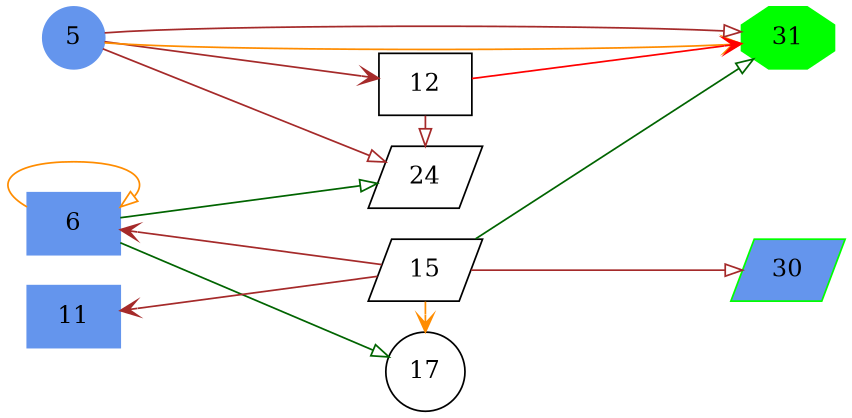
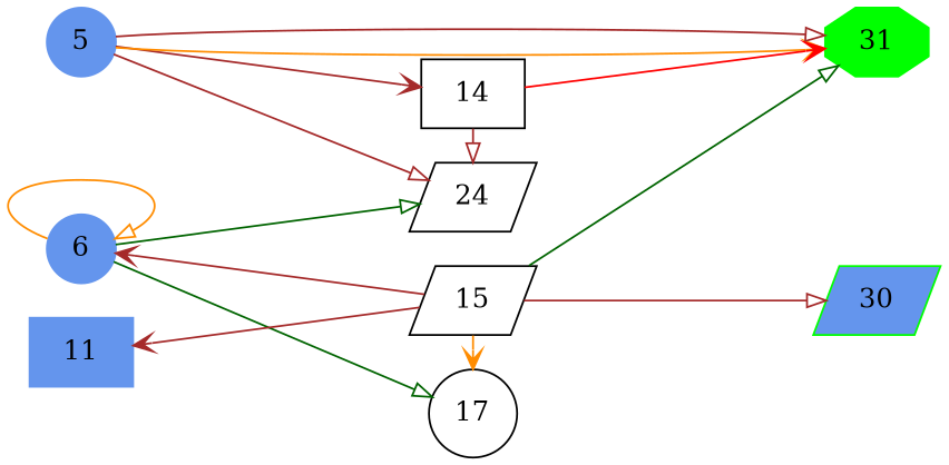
  digraph {
    rankdir=LR
    ranksep=2.0
    node [color=black shape=box style=filled]
    edge [arrowhead=onormal color=brown]
    5 [color=cornflowerblue shape=circle]
-   6 [color=cornflowerblue]
+   6 [color=cornflowerblue shape=circle]
    11 [color=cornflowerblue]
-   14 [label=12 style=""]
+   14 [style=""]
    15 [shape=parallelogram style=""]
    17 [shape=circle style=""]
    24 [shape=parallelogram style=""]
    30 [color=green fillcolor=cornflowerblue shape=parallelogram]
    31 [color=green shape=octagon]
    subgraph sub_1 {
      rank=same
      5
      6
      11
    }
    subgraph sub_2 {
      rank=same
      14
      15
      17
      24
    }
    subgraph sub_3 {
      rank=same
      30
      31
    }
    5 -> 14 [arrowhead=vee]
    5 -> 24
    5 -> 31 [arrowhead=vee color=darkorange]
    5 -> 31
    6 -> 6 [color=darkorange]
    6 -> 17 [color=darkgreen]
    6 -> 24 [color=darkgreen]
    14 -> 24
    14 -> 31 [arrowhead=vee color=red]
    15 -> 6 [arrowhead=vee]
    15 -> 11 [arrowhead=vee]
    15 -> 17 [arrowhead=vee color=darkorange]
    15 -> 30
    15 -> 31 [color=darkgreen]
  }
